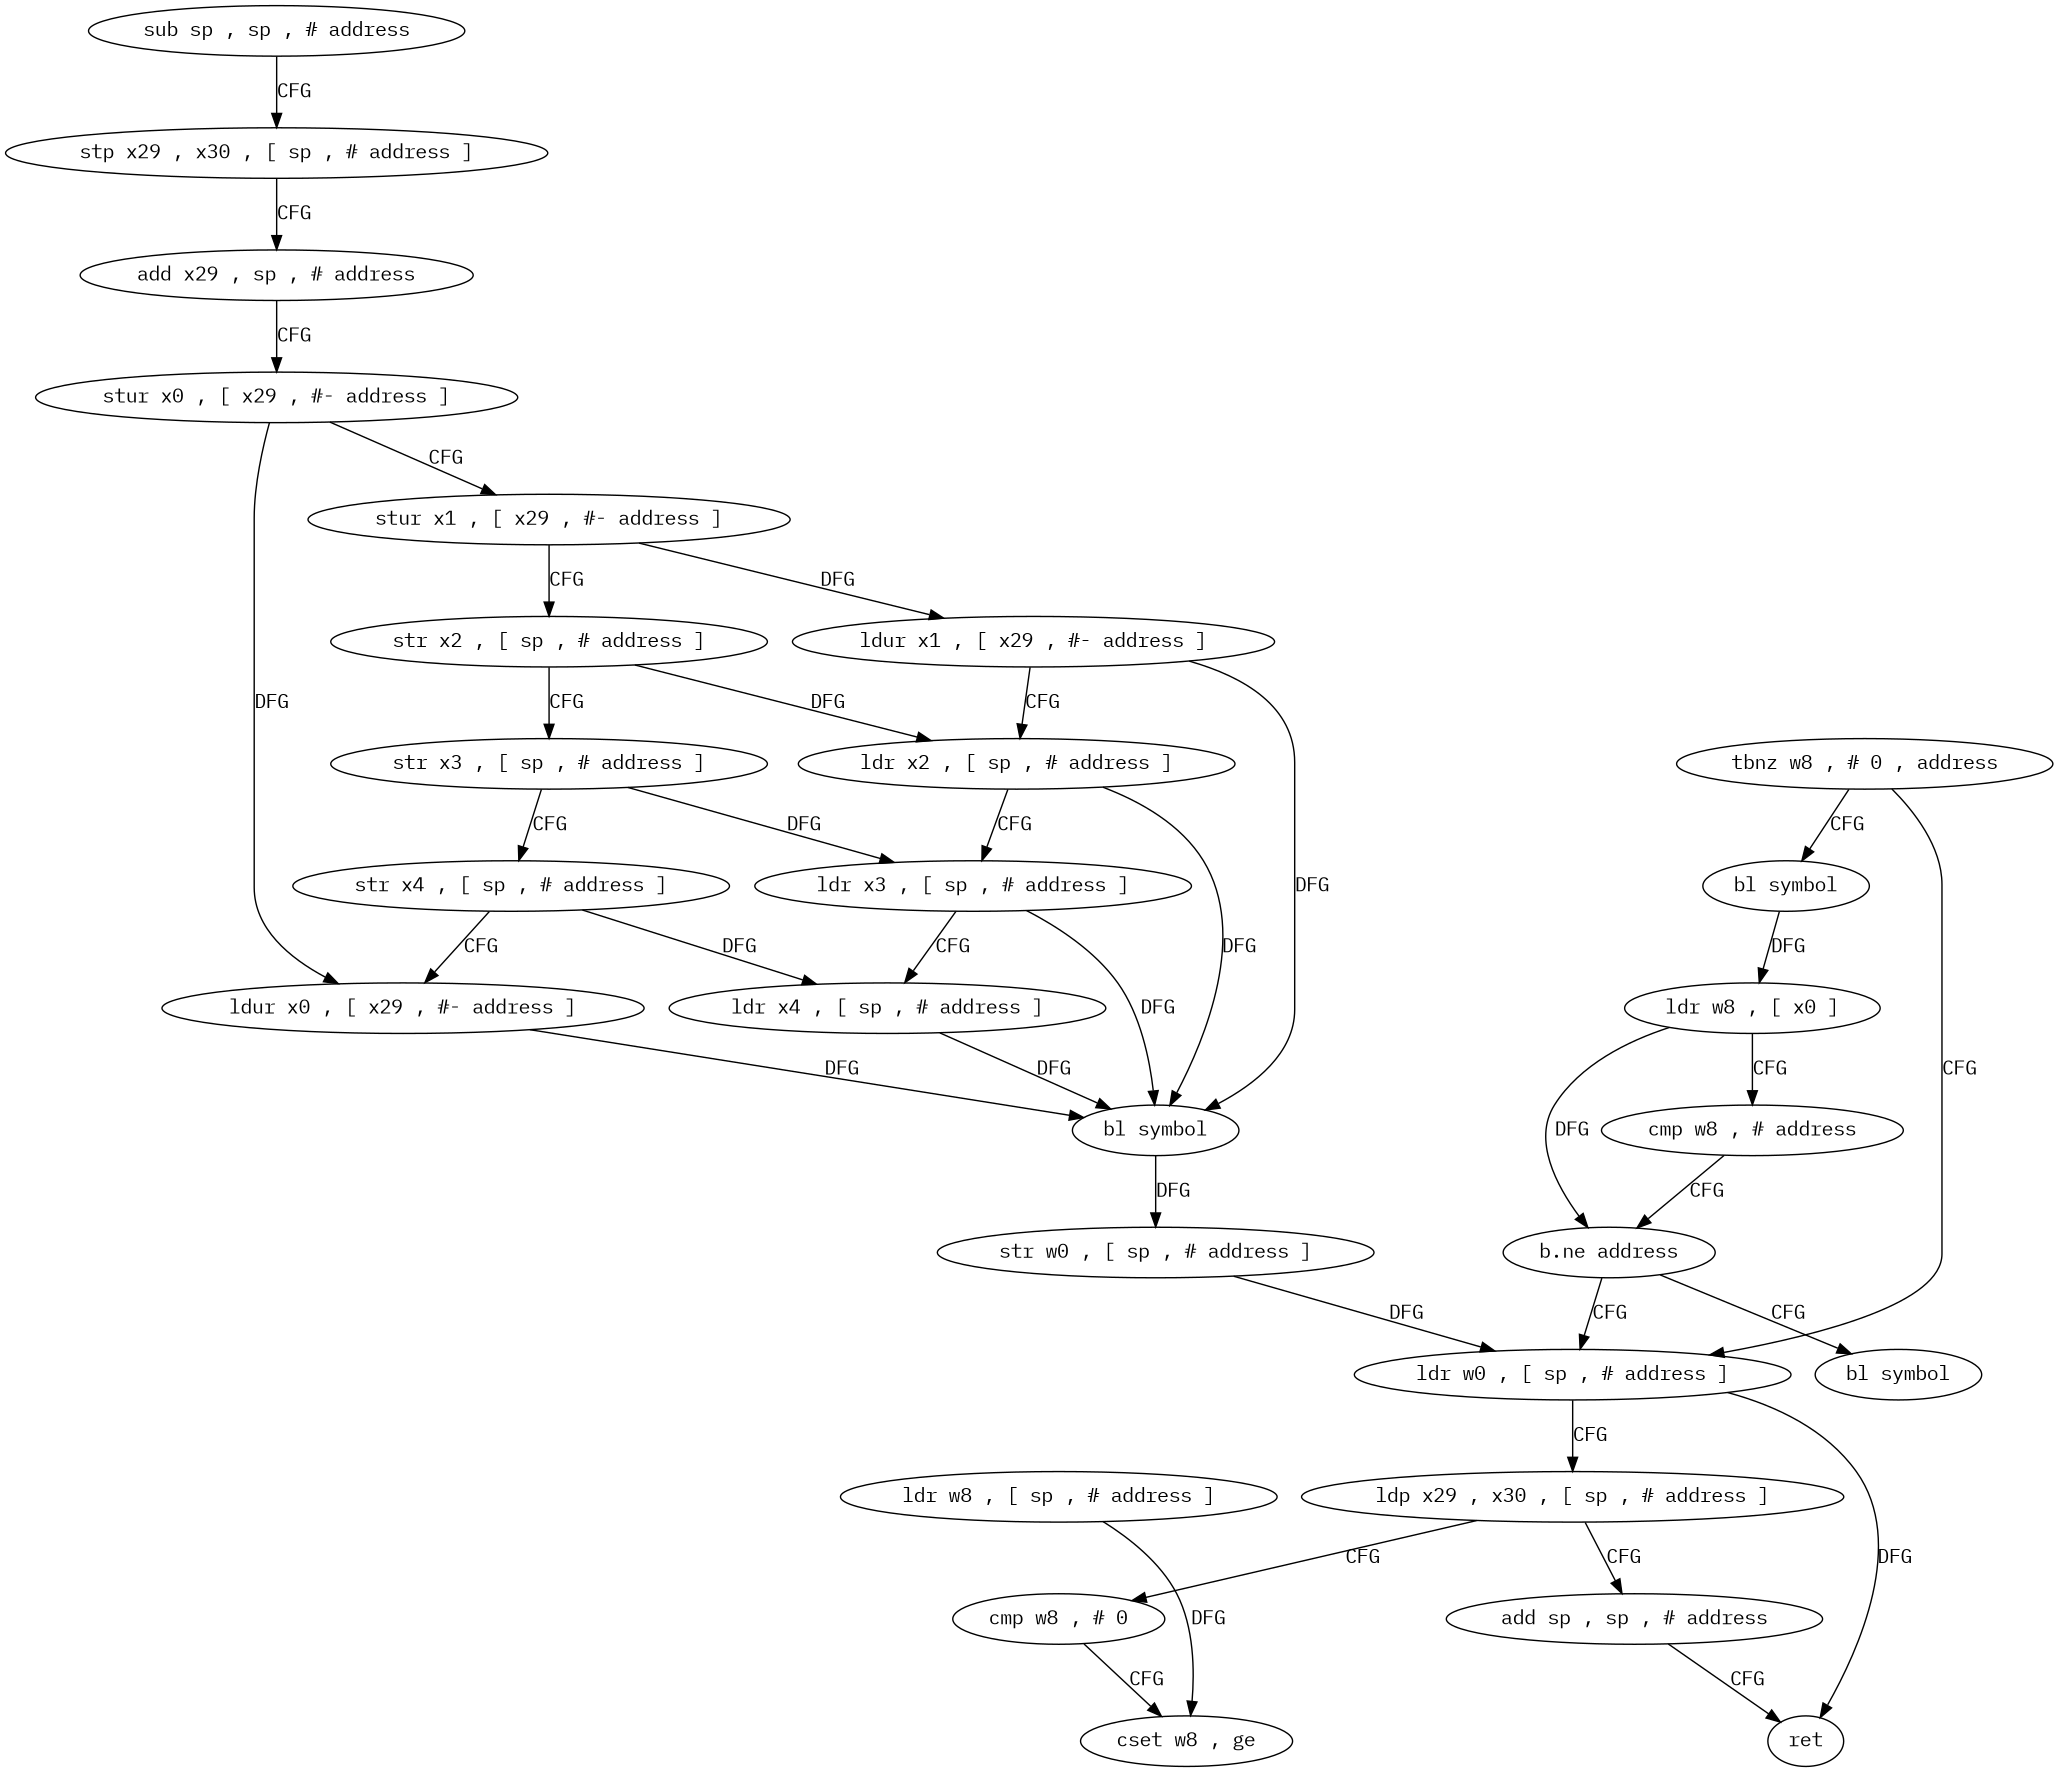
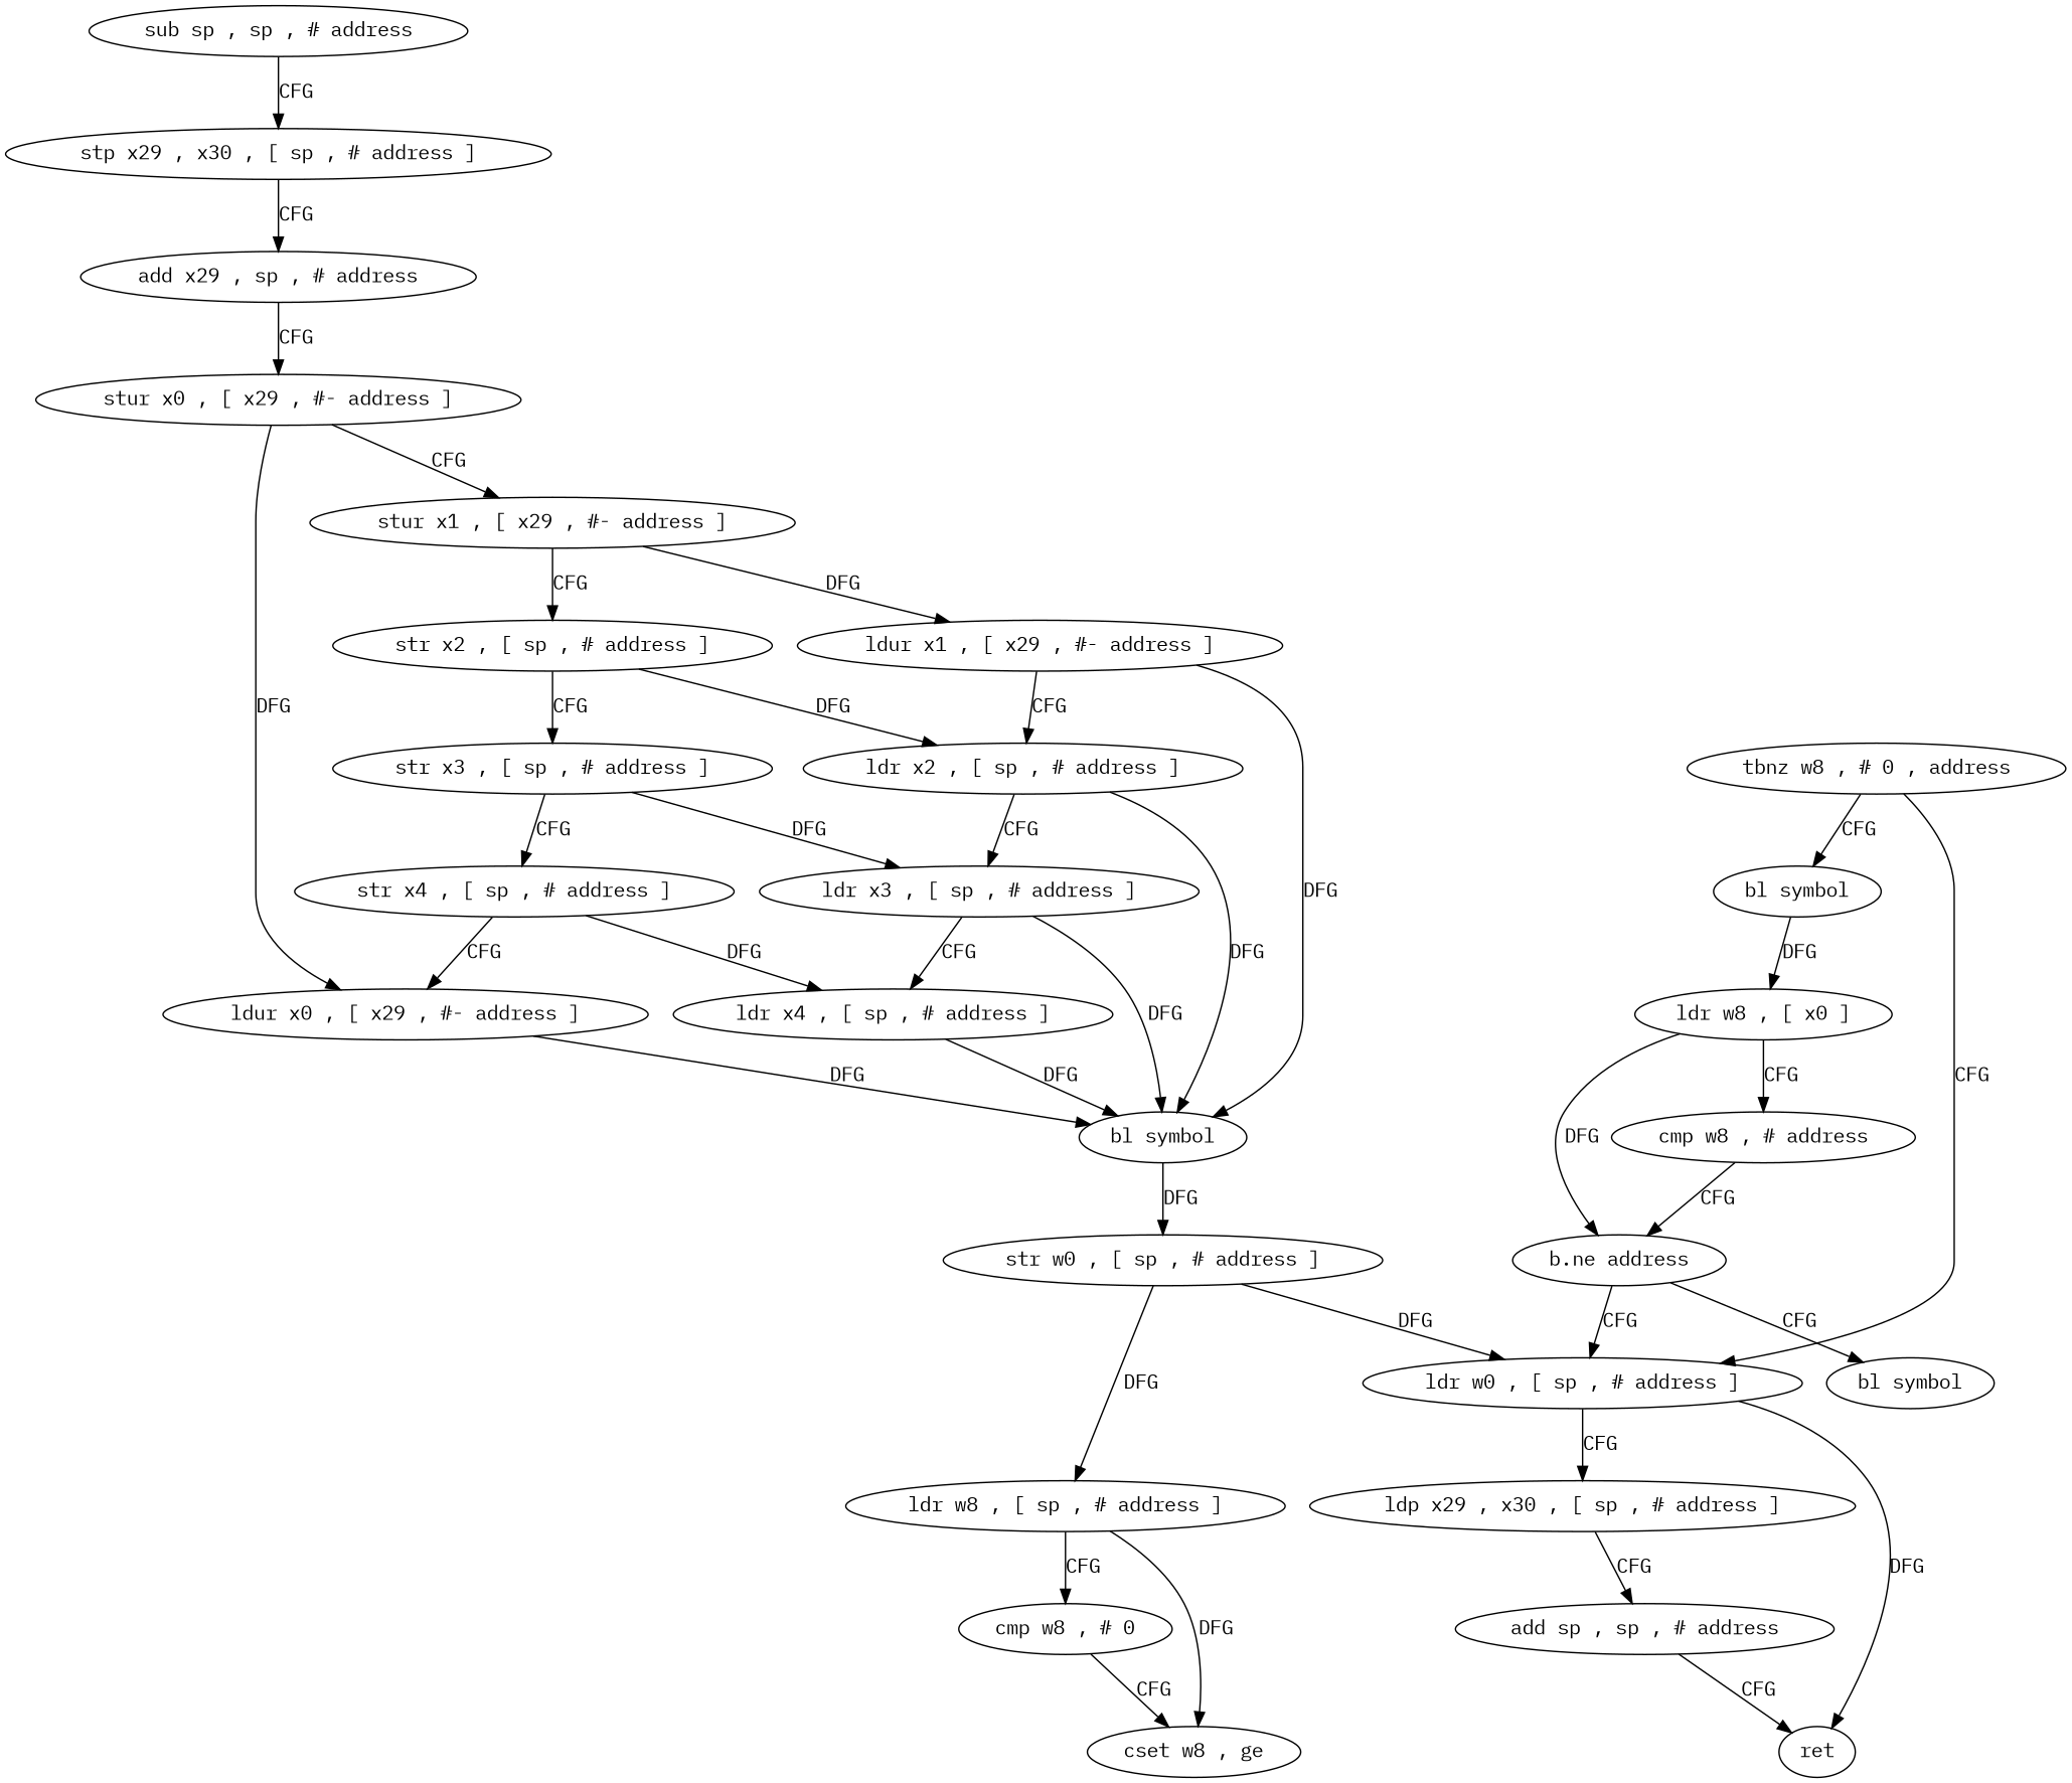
  digraph {
    fontname="IBM Plex Mono"
    node [fontname="IBM Plex Mono"]
    edge [fontname="IBM Plex Mono"]
    n1 [label="sub sp , sp , # address"]
    n2 [label="stp x29 , x30 , [ sp , # address ]"]
    n3 [label="add x29 , sp , # address"]
    n4 [label="stur x0 , [ x29 , #- address ]"]
    n5 [label="stur x1 , [ x29 , #- address ]"]
    n6 [label="ldur x0 , [ x29 , #- address ]"]
    n7 [label="str x2 , [ sp , # address ]"]
    n8 [label="ldur x1 , [ x29 , #- address ]"]
    n9 [label="bl symbol"]
    n10 [label="str x3 , [ sp , # address ]"]
    n11 [label="ldr x2 , [ sp , # address ]"]
    n12 [label="str x4 , [ sp , # address ]"]
    n13 [label="ldr x3 , [ sp , # address ]"]
    n14 [label="ldr x4 , [ sp , # address ]"]
    n15 [label="str w0 , [ sp , # address ]"]
    n16 [label="ldr w8 , [ sp , # address ]"]
    n17 [label="ldr w0 , [ sp , # address ]"]
    n18 [label="cmp w8 , # 0"]
    n19 [label="cset w8 , ge"]
    n20 [label="ldp x29 , x30 , [ sp , # address ]"]
    n21 [label=ret]
    n22 [label="tbnz w8 , # 0 , address"]
    n23 [label="bl symbol"]
    n24 [label="ldr w8 , [ x0 ]"]
    n25 [label="add sp , sp , # address"]
    n26 [label="cmp w8 , # address"]
    n27 [label="b.ne address"]
    n28 [label="bl symbol"]
    n1 -> n2 [label=CFG]
    n2 -> n3 [label=CFG]
    n3 -> n4 [label=CFG]
    n4 -> n5 [label=CFG]
    n4 -> n6 [label=DFG]
    n5 -> n7 [label=CFG]
    n5 -> n8 [label=DFG]
    n6 -> n9 [label=DFG]
    n7 -> n10 [label=CFG]
    n7 -> n11 [label=DFG]
    n8 -> n9 [label=DFG]
    n8 -> n11 [label=CFG]
    n9 -> n15 [label=DFG]
    n10 -> n12 [label=CFG]
    n10 -> n13 [label=DFG]
    n11 -> n9 [label=DFG]
    n11 -> n13 [label=CFG]
    n12 -> n6 [label=CFG]
    n12 -> n14 [label=DFG]
    n13 -> n9 [label=DFG]
    n13 -> n14 [label=CFG]
    n14 -> n9 [label=DFG]
+   n15 -> n16 [label=DFG]
    n15 -> n17 [label=DFG]
-   n20 -> n18 [label=CFG]
+   n16 -> n18 [label=CFG]
    n16 -> n19 [label=DFG]
    n17 -> n20 [label=CFG]
    n17 -> n21 [label=DFG]
    n18 -> n19 [label=CFG]
    n20 -> n25 [label=CFG]
    n22 -> n17 [label=CFG]
    n22 -> n23 [label=CFG]
    n23 -> n24 [label=DFG]
    n24 -> n26 [label=CFG]
    n24 -> n27 [label=DFG]
    n25 -> n21 [label=CFG]
    n26 -> n27 [label=CFG]
    n27 -> n17 [label=CFG]
    n27 -> n28 [label=CFG]
  }
